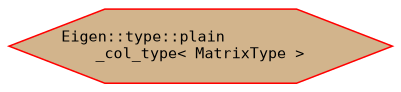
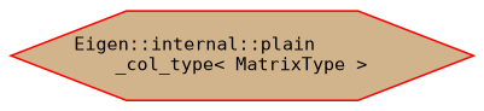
  digraph {
    rankdir=TB
    fontname="DejaVu Sans Mono"
-   n1 [color=red fillcolor=tan fontname="DejaVu Sans Mono" fontsize=10 height=0.2 label="Eigen::type::plain\l_col_type\< MatrixType \>" shape=hexagon style=filled width=0.4]
+   n1 [color=red fillcolor=tan fontname="DejaVu Sans Mono" fontsize=10 height=0.2 label="Eigen::internal::plain\l_col_type\< MatrixType \>" shape=hexagon style=filled width=0.4]
  }
